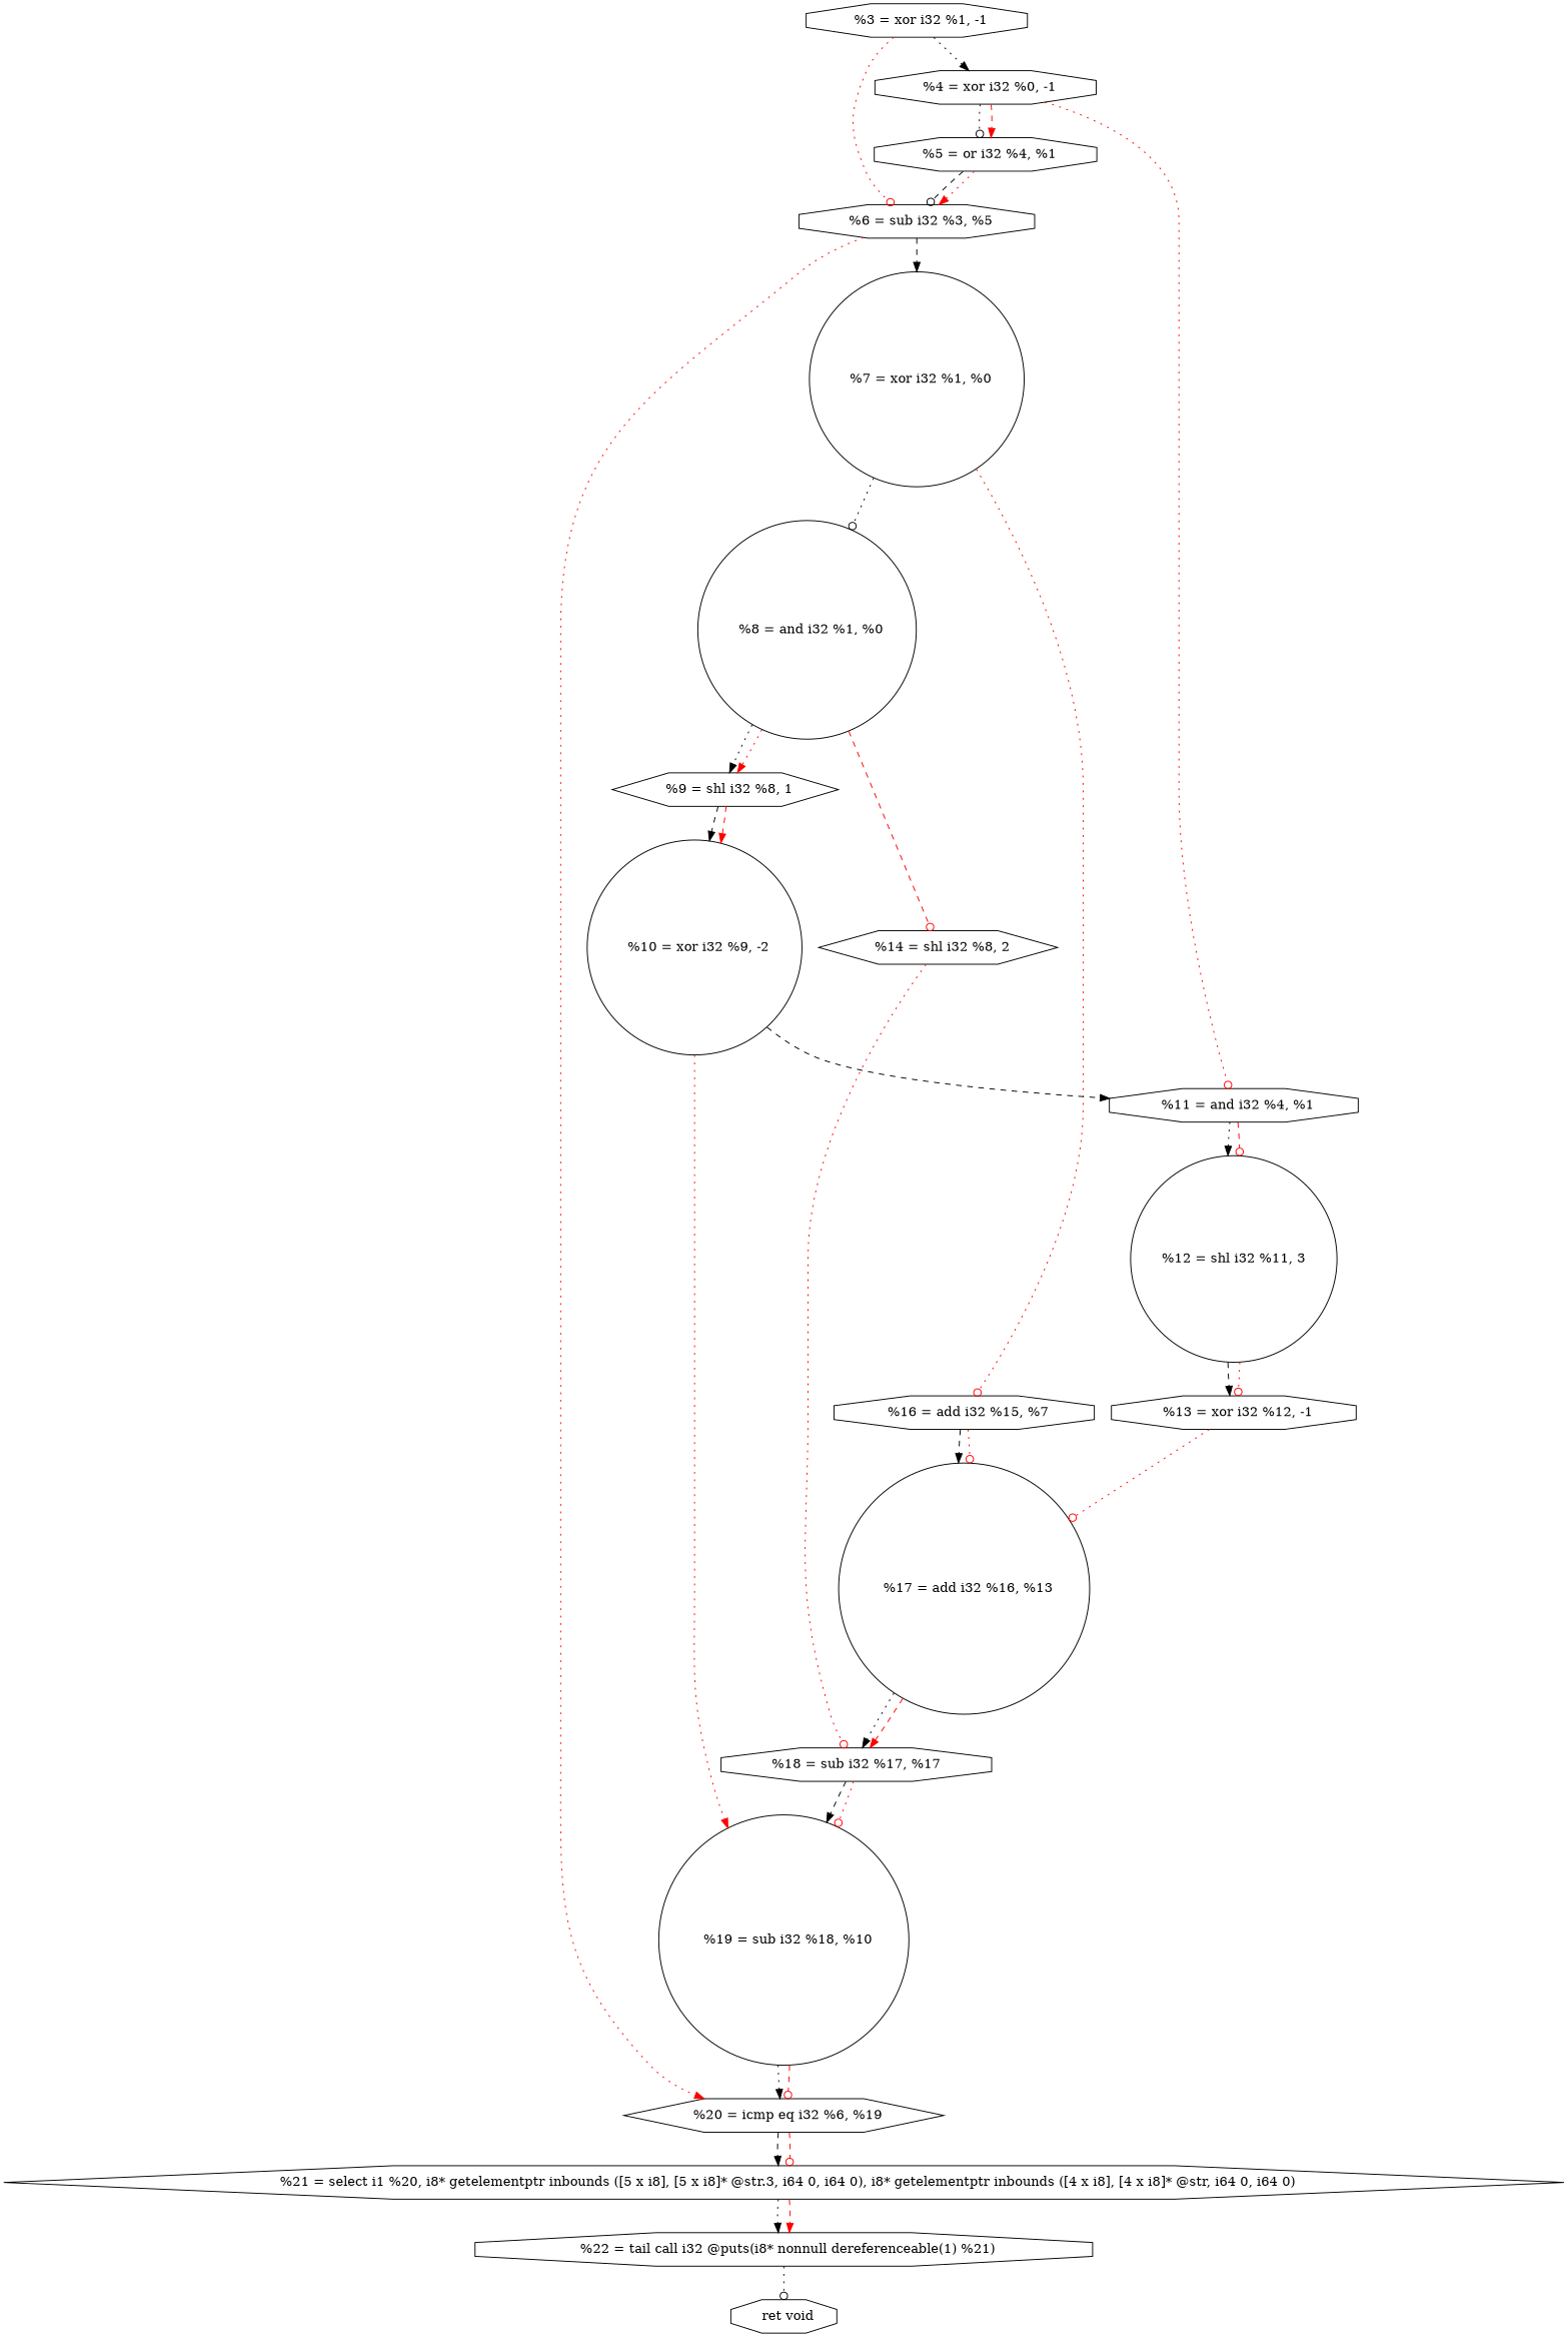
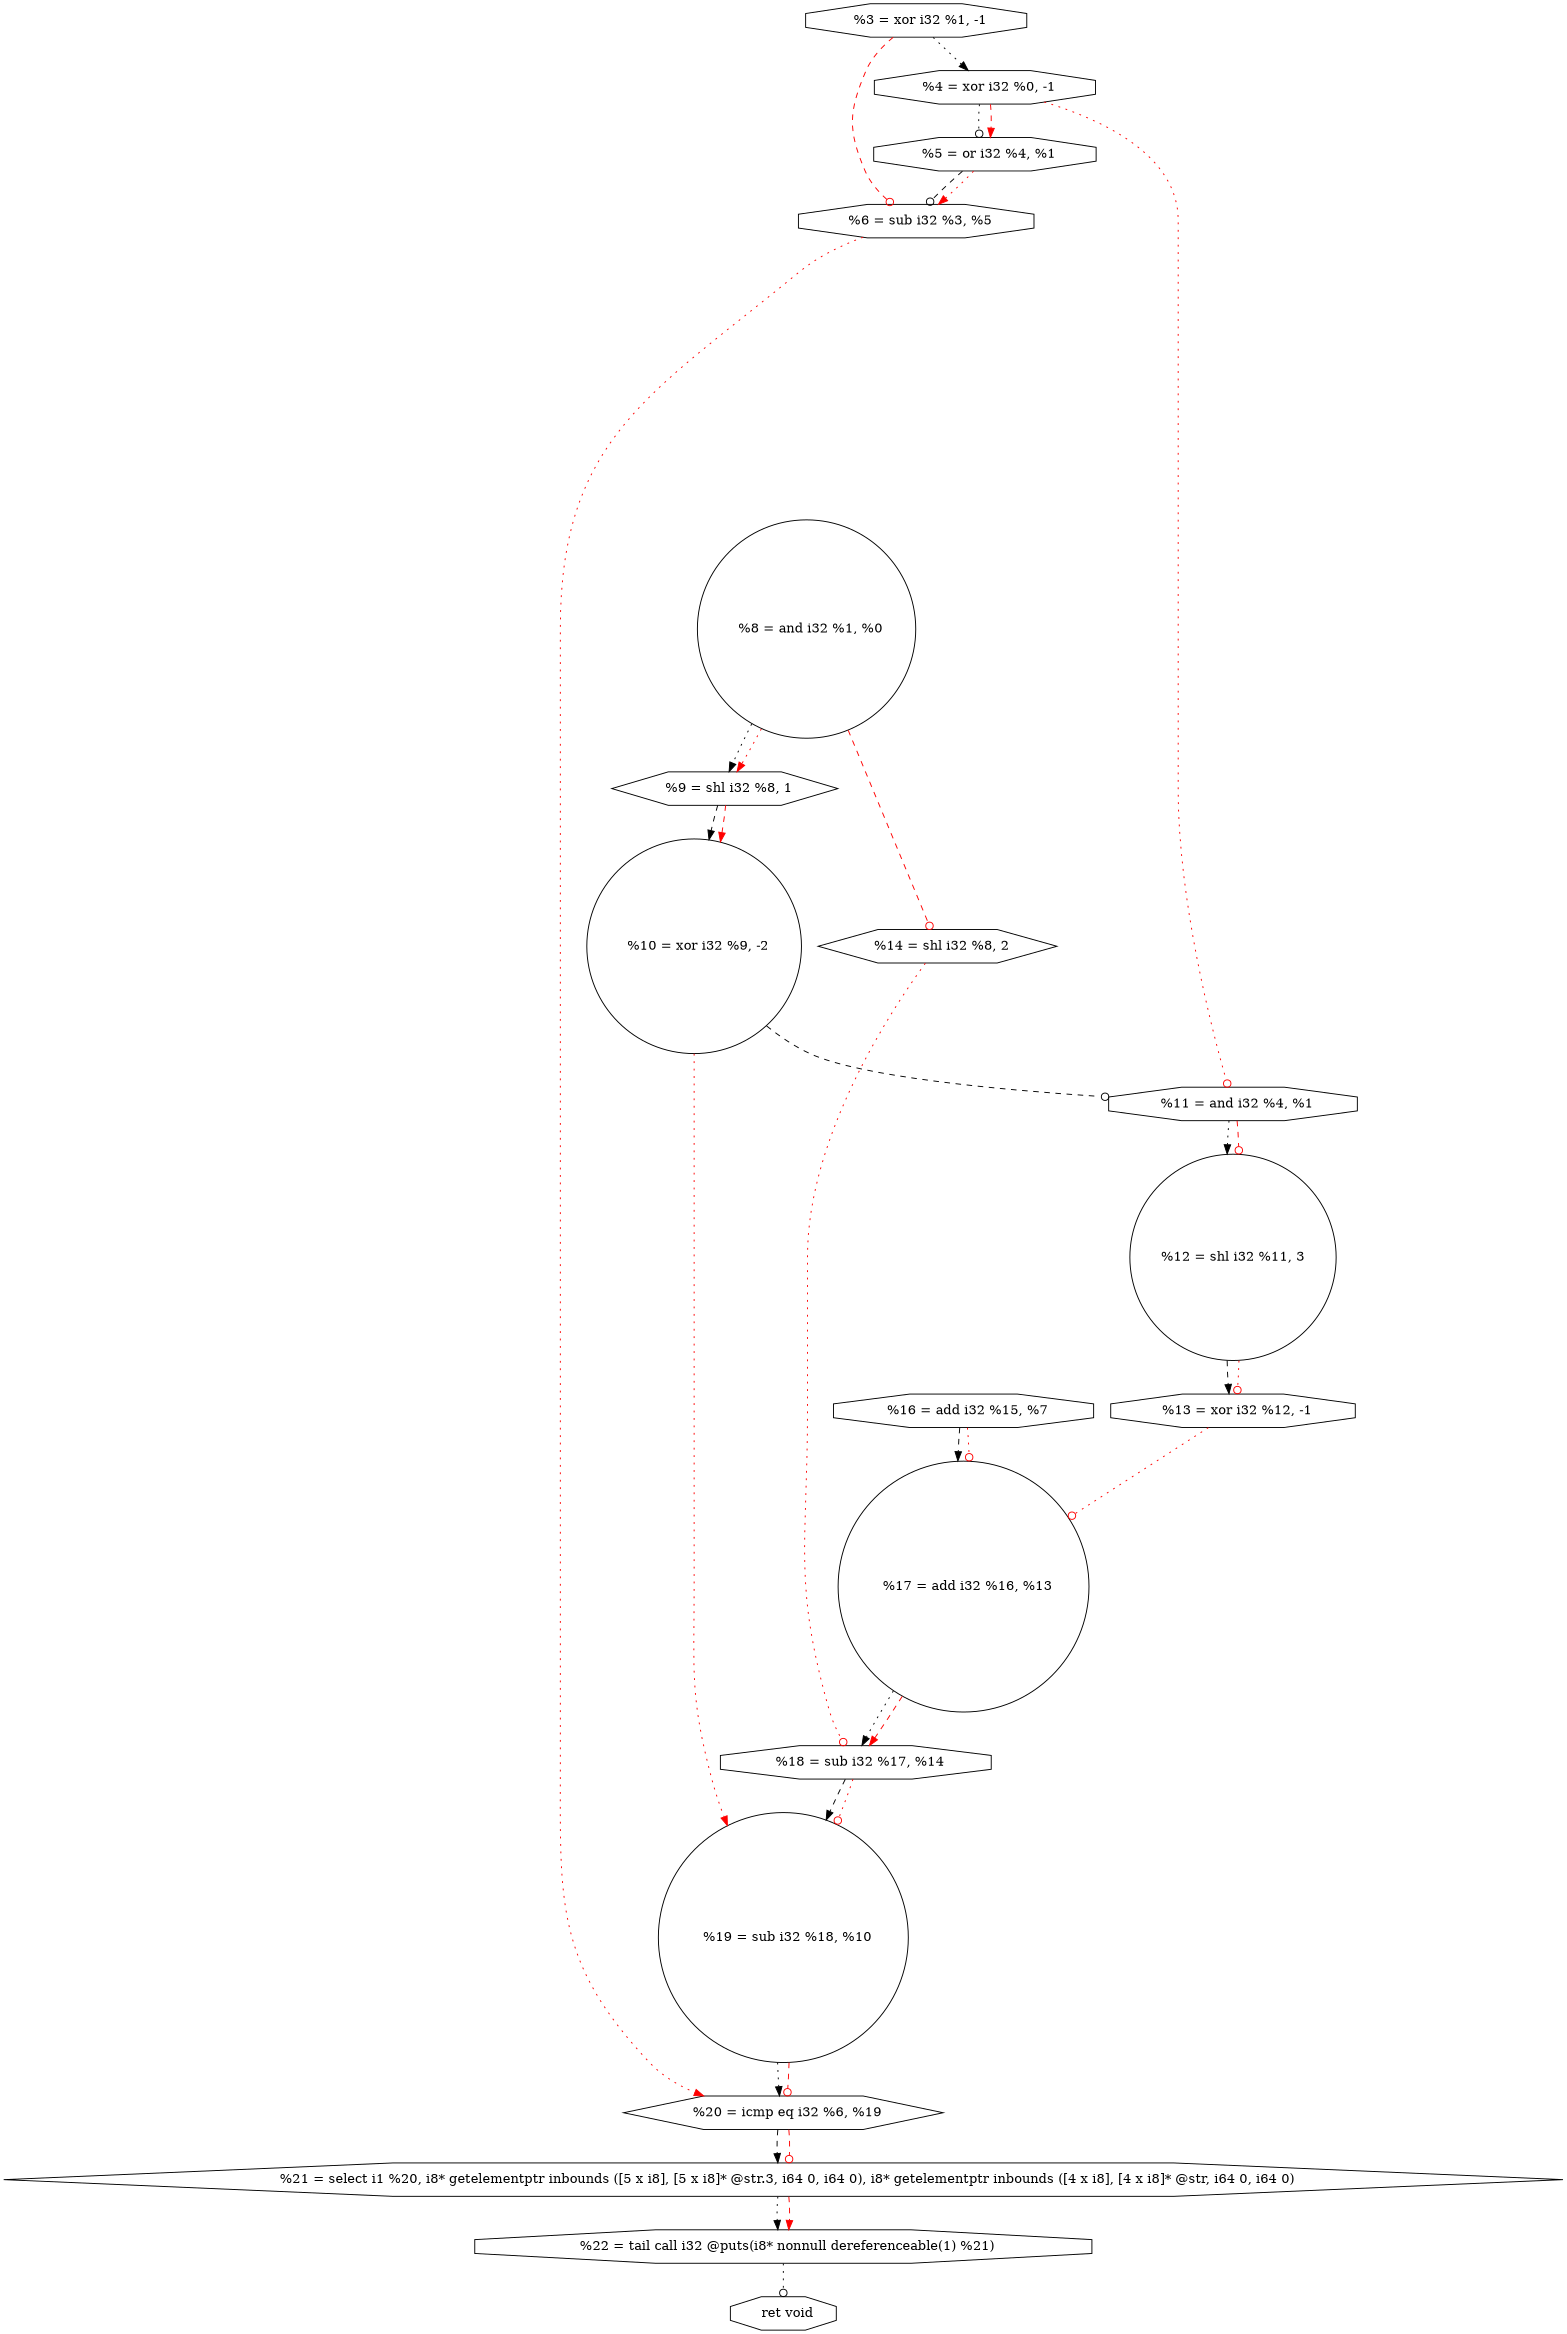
  digraph {
    node [shape=octagon]
    edge [arrowhead=normal style=dotted color=red]
    n1 [label="  %3 = xor i32 %1, -1"]
    n2 [label="  %4 = xor i32 %0, -1"]
    n3 [label="  %6 = sub i32 %3, %5"]
    n4 [label="  %5 = or i32 %4, %1"]
    n5 [label="  %11 = and i32 %4, %1"]
-   n6 [label="  %7 = xor i32 %1, %0" shape=circle]
    n7 [label="  %20 = icmp eq i32 %6, %19" shape=hexagon]
    n8 [label="%12 = shl i32 %11, 3" shape=circle]
    n9 [label="  %8 = and i32 %1, %0" shape=circle]
    n10 [label="  %16 = add i32 %15, %7"]
    n11 [label="  %21 = select i1 %20, i8* getelementptr inbounds ([5 x i8], [5 x i8]* @str.3, i64 0, i64 0), i8* getelementptr inbounds ([4 x i8], [4 x i8]* @str, i64 0, i64 0)" shape=hexagon]
    n12 [label="  %9 = shl i32 %8, 1" shape=hexagon]
    n13 [label="  %14 = shl i32 %8, 2" shape=hexagon]
    n14 [label="  %17 = add i32 %16, %13" shape=circle]
    n15 [label="  %10 = xor i32 %9, -2" shape=circle]
-   n16 [label="%18 = sub i32 %17, %17"]
+   n16 [label="  %18 = sub i32 %17, %14"]
    n17 [label="  %19 = sub i32 %18, %10" shape=circle]
    n18 [label="  %13 = xor i32 %12, -1"]
    n19 [label="  %22 = tail call i32 @puts(i8* nonnull dereferenceable(1) %21)"]
    n20 [label="  ret void"]
    n1 -> n2 [color=""]
-   n1 -> n3 [arrowhead=odot]
+   n1 -> n3 [arrowhead=odot style=dashed]
    n2 -> n4 [arrowhead=odot color=""]
    n2 -> n4 [style=dashed]
    n2 -> n5 [arrowhead=odot]
-   n3 -> n6 [style=dashed color=""]
    n3 -> n7
    n4 -> n3 [arrowhead=odot style=dashed color=""]
    n4 -> n3
    n5 -> n8 [color=""]
    n5 -> n8 [arrowhead=odot style=dashed]
-   n6 -> n9 [arrowhead=odot color=""]
-   n6 -> n10 [arrowhead=odot]
    n7 -> n11 [style=dashed color=""]
    n7 -> n11 [arrowhead=odot style=dashed]
    n8 -> n18 [style=dashed color=""]
    n8 -> n18 [arrowhead=odot]
    n9 -> n12 [color=""]
    n9 -> n12
    n9 -> n13 [arrowhead=odot style=dashed]
    n10 -> n14 [style=dashed color=""]
    n10 -> n14 [arrowhead=odot]
    n11 -> n19 [color=""]
    n11 -> n19 [style=dashed]
    n12 -> n15 [style=dashed color=""]
    n12 -> n15 [style=dashed]
    n13 -> n16 [arrowhead=odot]
    n14 -> n16 [color=""]
    n14 -> n16 [style=dashed]
-   n15 -> n5 [style=dashed color=""]
+   n15 -> n5 [arrowhead=odot style=dashed color=""]
    n15 -> n17
    n16 -> n17 [style=dashed color=""]
    n16 -> n17 [arrowhead=odot]
    n17 -> n7 [color=""]
    n17 -> n7 [arrowhead=odot style=dashed]
    n18 -> n14 [arrowhead=odot]
    n19 -> n20 [arrowhead=odot color=""]
  }
